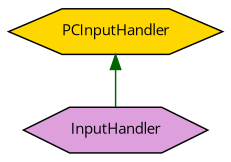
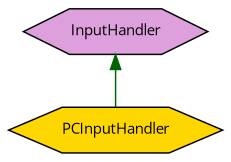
  digraph {
    rankdir=TB
    fontname="Open Sans"
    node [color=black fontname="Open Sans" fontsize=10 shape=hexagon style=filled]
    n1 [fillcolor=plum height=0.2 label=InputHandler width=0.4]
    n2 [fillcolor=gold height=0.2 label=PCInputHandler width=0.4]
-   n2 -> n1 [color=darkgreen dir=back fontname="Open Sans" fontsize=10 labelfontname=Helvetica labelfontsize=10 style=solid]
+   n1 -> n2 [color=darkgreen dir=back fontname="Open Sans" fontsize=10 labelfontname=Helvetica labelfontsize=10 style=solid]
  }
